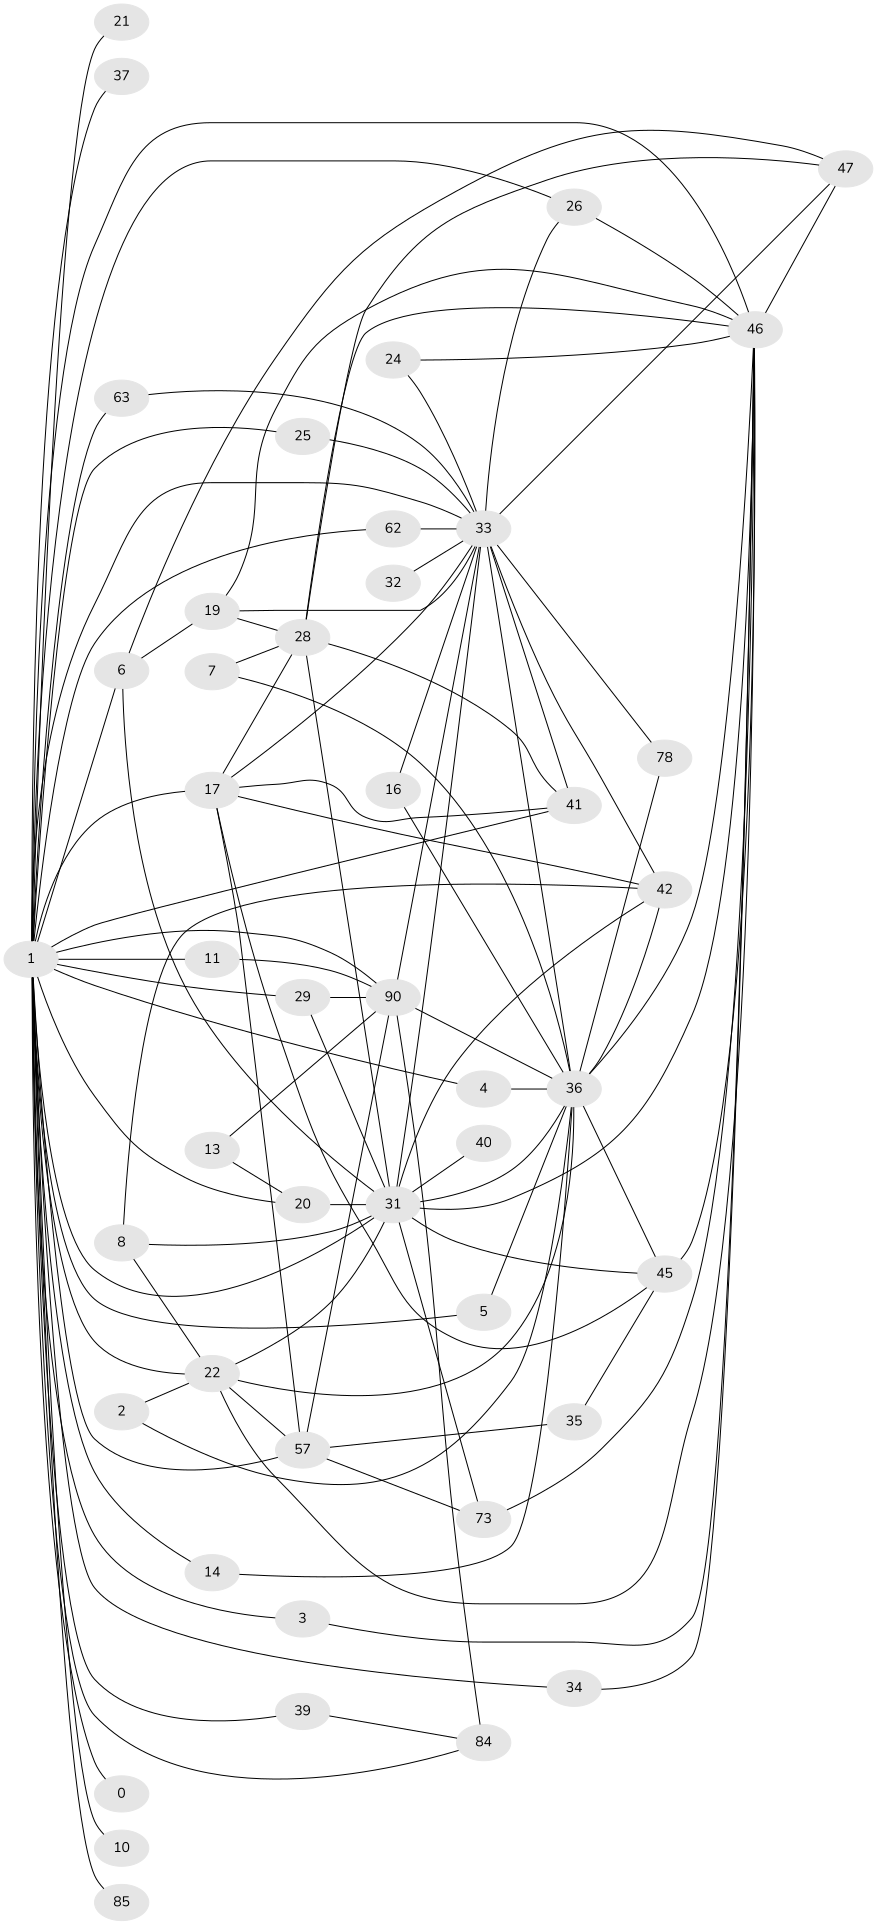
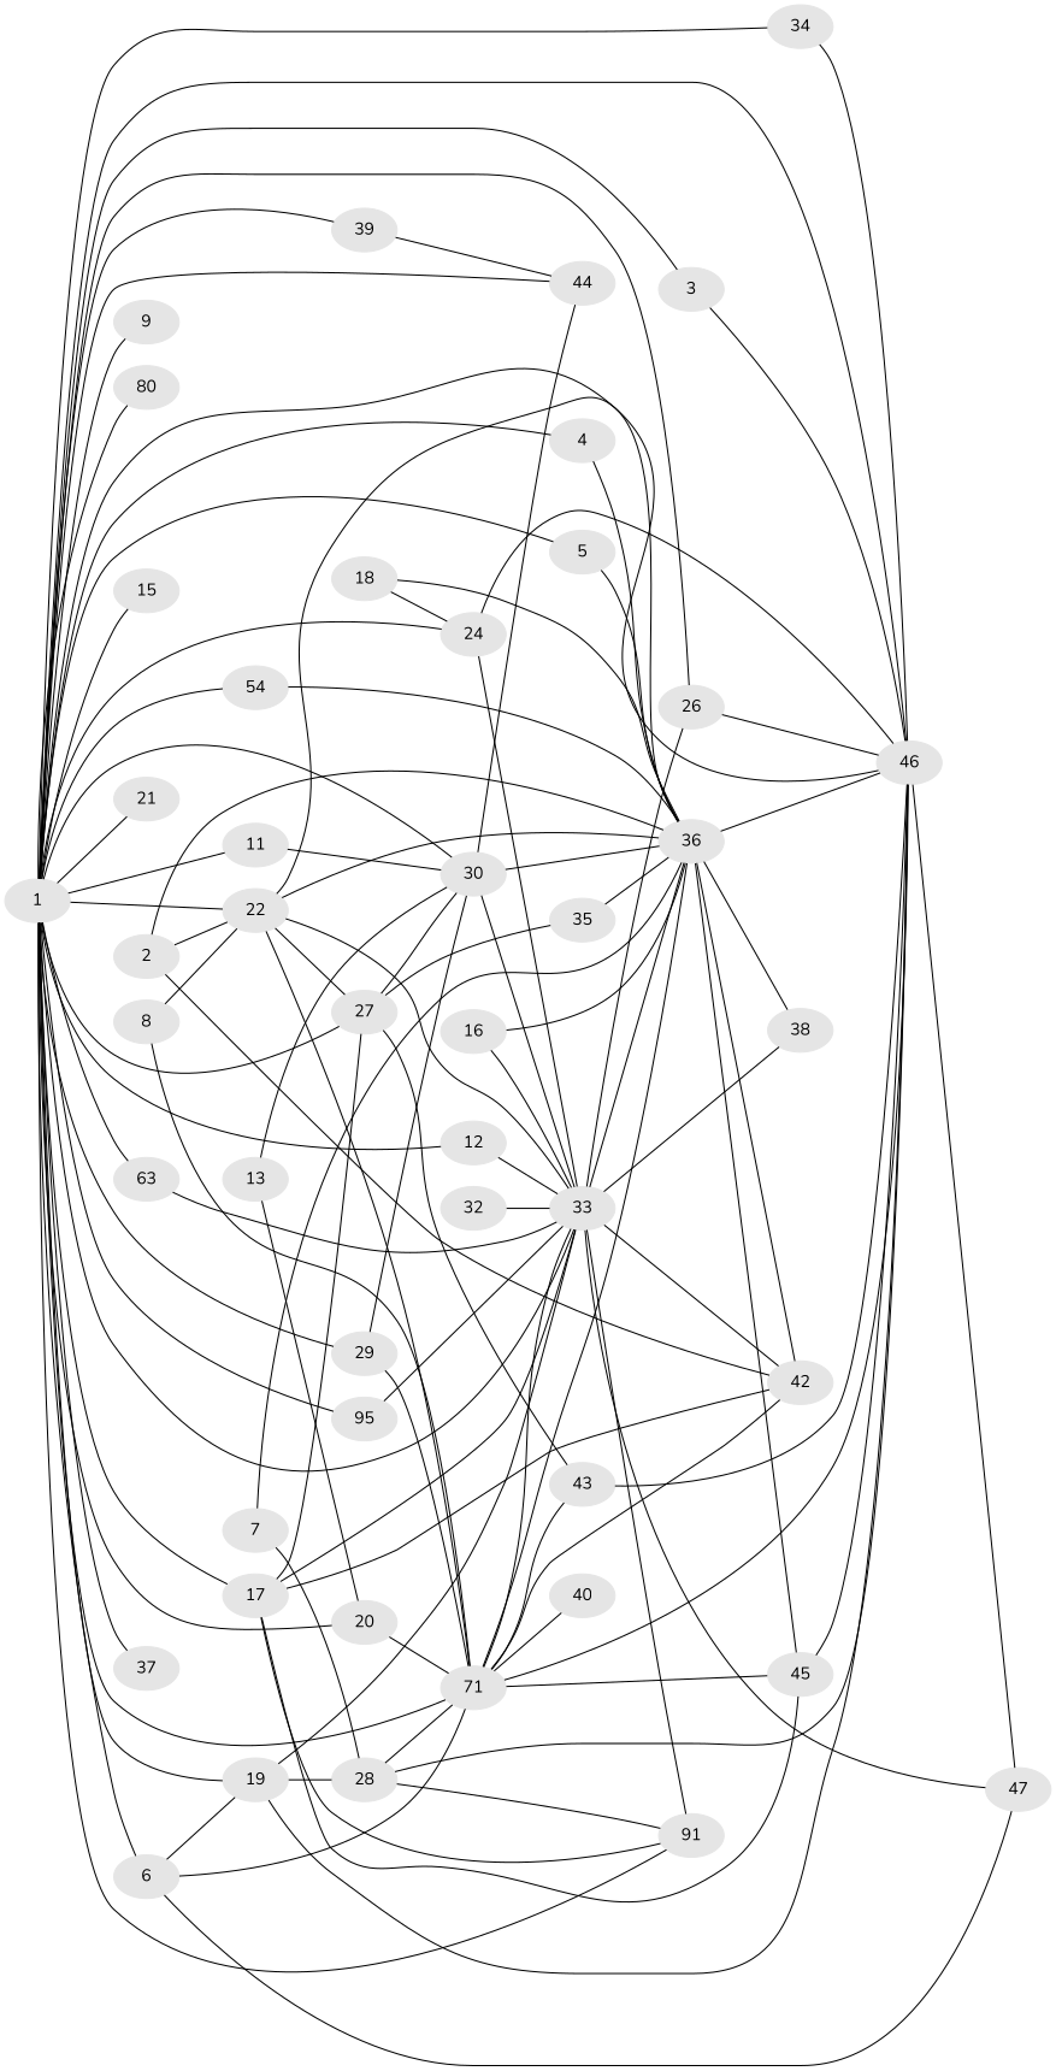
  graph {
    fontname=Nunito
    rankdir=LR
    node [color=gray90 fontname=Nunito style=filled]
    edge [fontname=Nunito weight=1.0]
    1
    3
    4
    5
    6
-   9 [label=0]
-   10
+   9
+   10 [label=80]
    11
-   12 [label=62]
-   14
-   15 [label=85]
+   12
+   14 [label=54]
+   15
    17
    19
    20
    21
    22
    n17 [label=63]
    24
-   25
+   25 [label=95]
    26
-   27 [label=57]
+   27
    29
-   30 [label=90]
-   31
+   30
+   31 [label=71]
    33
    34
    36
    37
    39
-   41
-   44 [label=84]
+   41 [label=91]
+   44
    46
    47
    42
    28
    45
    35
-   43 [label=73]
+   43
    40
-   38 [label=78]
+   38
    2
    7
    8
    13
    16
+   18
    32
    1 -- 3
    1 -- 4
    1 -- 5
    1 -- 6
    1 -- 9 [weight=2.0]
    1 -- 10 [weight=2.0]
    1 -- 11
    1 -- 12
    1 -- 14
    1 -- 15 [weight=2.0]
    1 -- 17
+   1 -- 19
    1 -- 20
    1 -- 21 [weight=2.0]
    1 -- 22 [weight=5.0]
    1 -- n17 [weight=2.0]
+   1 -- 24 [weight=2.0]
    1 -- 25
    1 -- 26
    1 -- 27 [weight=2.0]
    1 -- 29 [weight=2.0]
    1 -- 30 [weight=2.0]
    1 -- 31 [weight=4.0]
    1 -- 33 [weight=8.0]
    1 -- 34
+   1 -- 36 [weight=4.0]
    1 -- 37 [weight=2.0]
    1 -- 39
    1 -- 41 [weight=2.0]
    1 -- 44 [weight=2.0]
    1 -- 46 [weight=5.0]
    3 -- 46
    4 -- 36
    5 -- 36
    6 -- 19
    6 -- 31
    6 -- 47
    11 -- 30
    12 -- 33 [weight=2.0]
    14 -- 36
    17 -- 27
    17 -- 33
    17 -- 41
    17 -- 42
-   17 -- 28
    17 -- 45
    19 -- 33
    19 -- 46
    19 -- 28
    20 -- 31
    22 -- 27
    22 -- 31
+   22 -- 33 [weight=2.0]
    22 -- 36
    22 -- 46
    n17 -- 33
    24 -- 33
    24 -- 46
    25 -- 33
    26 -- 46
    27 -- 30
    27 -- 35
    27 -- 43
    29 -- 30
    29 -- 31
    30 -- 33 [weight=2.0]
    30 -- 36 [weight=2.0]
    30 -- 44
    31 -- 33 [weight=2.0]
    31 -- 36
    31 -- 46
    31 -- 42
    31 -- 45
    31 -- 43
    31 -- 40
    33 -- 26 [weight=4.0]
    33 -- 36 [weight=2.0]
    33 -- 41
    33 -- 47
    33 -- 42
    33 -- 38
    34 -- 46
    36 -- 46
    36 -- 42
    36 -- 45
    36 -- 38
    39 -- 44
    46 -- 47
    28 -- 31 [weight=2.0]
    28 -- 41
    28 -- 46 [weight=3.0]
-   28 -- 47
    45 -- 46
-   35 -- 45
+   35 -- 36
    43 -- 46
    2 -- 22
    2 -- 36
-   8 -- 42
+   2 -- 42
    7 -- 36
    7 -- 28
    8 -- 22
    8 -- 31
    13 -- 20
    13 -- 30
    16 -- 33
    16 -- 36
+   18 -- 24
+   18 -- 36
    32 -- 33 [weight=3.0]
  }
